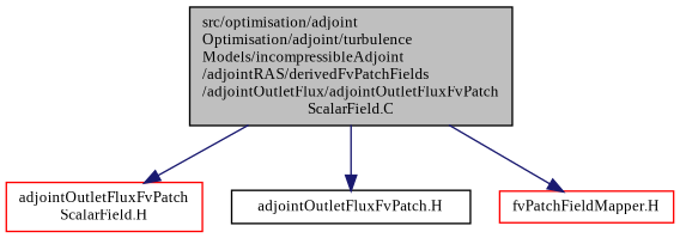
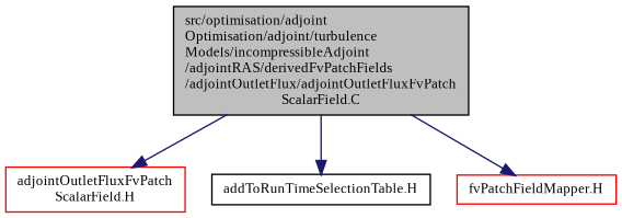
  digraph {
    fontname="Liberation Serif"
    node [color=black fontname="Liberation Serif" fontsize=10 shape=record]
    edge [color=midnightblue fontname="Liberation Serif" fontsize=10 labelfontname=Helvetica labelfontsize=10 style=solid]
    n1 [fillcolor=grey75 fontcolor=black height=0.2 label="src/optimisation/adjoint\lOptimisation/adjoint/turbulence\lModels/incompressibleAdjoint\l/adjointRAS/derivedFvPatchFields\l/adjointOutletFlux/adjointOutletFluxFvPatch\lScalarField.C" style=filled width=0.4]
    n2 [color=red height=0.2 label="adjointOutletFluxFvPatch\lScalarField.H" width=0.4]
-   n3 [height=0.2 label="adjointOutletFluxFvPatch.H" width=0.4]
+   n3 [height=0.2 label="addToRunTimeSelectionTable.H" width=0.4]
    n4 [color=red height=0.2 label="fvPatchFieldMapper.H" width=0.4]
    n1 -> n2
    n1 -> n3
    n1 -> n4
  }
